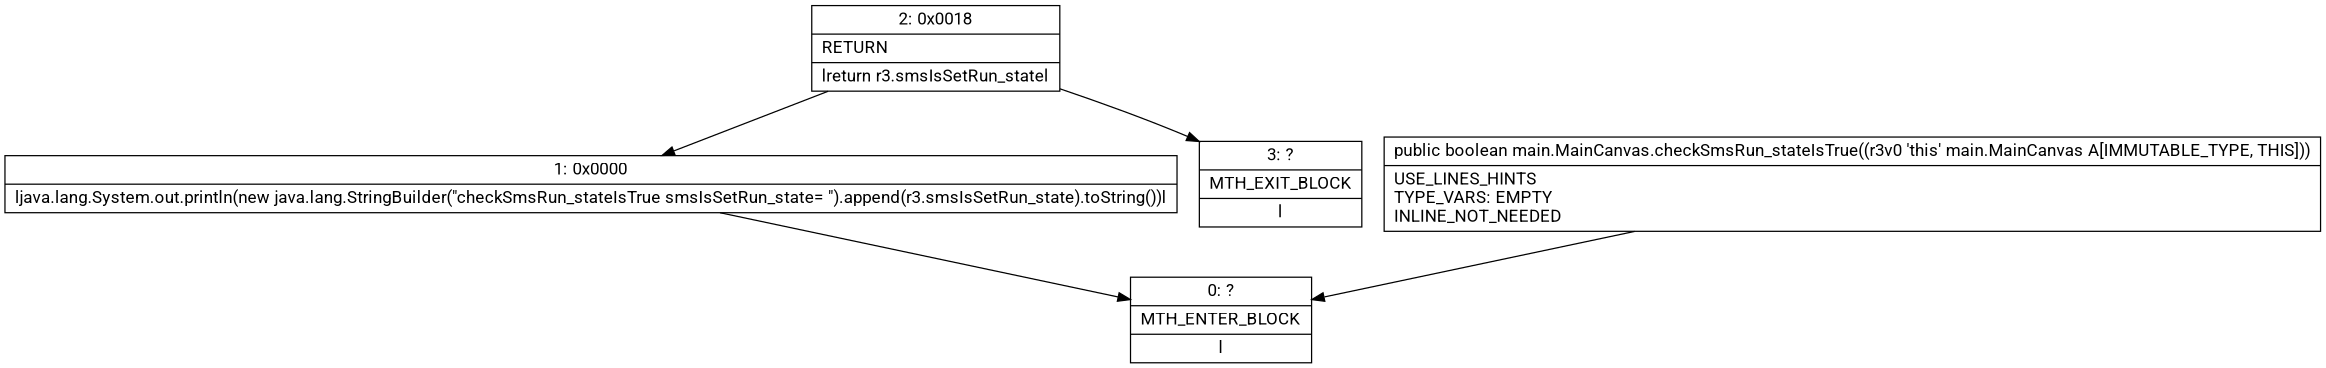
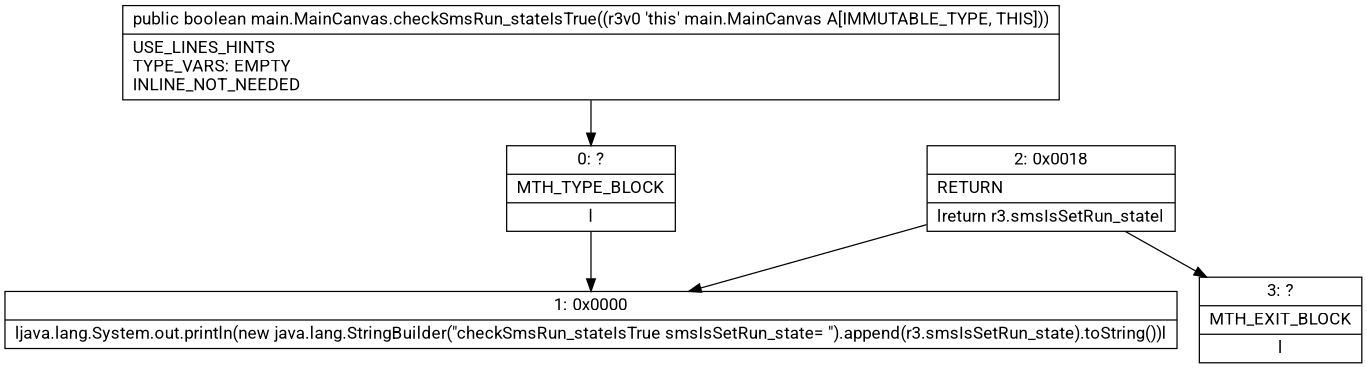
  digraph {
    fontname=Roboto
    node [fontname=Roboto shape=record]
    edge [fontname=Roboto]
-   n1 [label="{0\:\ ?|MTH_ENTER_BLOCK\l|l}"]
+   n1 [label="{0\:\ ?|MTH_TYPE_BLOCK\l|l}"]
    n2 [label="{1\:\ 0x0000|ljava.lang.System.out.println(new java.lang.StringBuilder(\"checkSmsRun_stateIsTrue smsIsSetRun_state= \").append(r3.smsIsSetRun_state).toString())l}"]
    n3 [label="{2\:\ 0x0018|RETURN\l|lreturn r3.smsIsSetRun_statel}"]
    n4 [label="{3\:\ ?|MTH_EXIT_BLOCK\l|l}"]
    n5 [label="{public boolean main.MainCanvas.checkSmsRun_stateIsTrue((r3v0 'this' main.MainCanvas A[IMMUTABLE_TYPE, THIS]))  | USE_LINES_HINTS\lTYPE_VARS: EMPTY\lINLINE_NOT_NEEDED\l}"]
-   n2 -> n1
+   n1 -> n2
    n3 -> n2
    n3 -> n4
    n5 -> n1
  }
